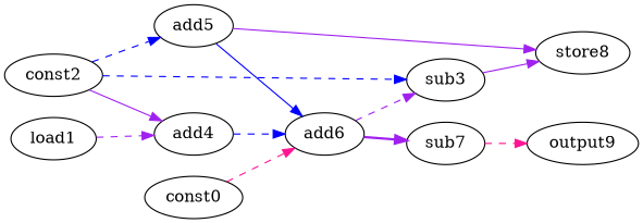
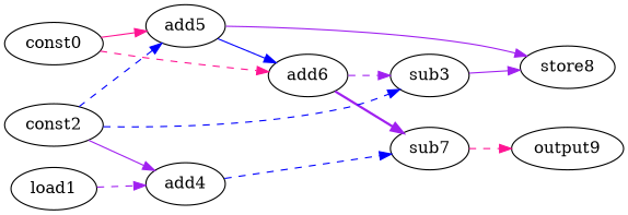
  digraph {
    rankdir=LR
    node [opcode=add]
    edge [color=purple operand=0 style=dashed]
    const0 [opcode=const]
    add5
    add6
    load1 [opcode=load]
    add4
    sub3 [opcode=sub]
    store8 [opcode=store]
    sub7 [opcode=sub]
    const2 [opcode=const]
    output9 [opcode=output]
+   const0 -> add5 [color=deeppink style=solid]
    const0 -> add6 [color=deeppink]
    add5 -> add6 [color=blue operand=1 style=solid]
    add5 -> store8 [operand=1 style=solid]
    add6 -> sub3
    add6 -> sub7 [operand=1 style=bold]
    load1 -> add4
-   add4 -> add6 [color=blue]
+   add4 -> sub7 [color=blue]
    sub3 -> store8 [style=solid]
    sub7 -> output9 [color=deeppink]
    const2 -> add5 [color=blue operand=1]
    const2 -> add4 [operand=1 style=solid]
    const2 -> sub3 [color=blue operand=1]
  }
